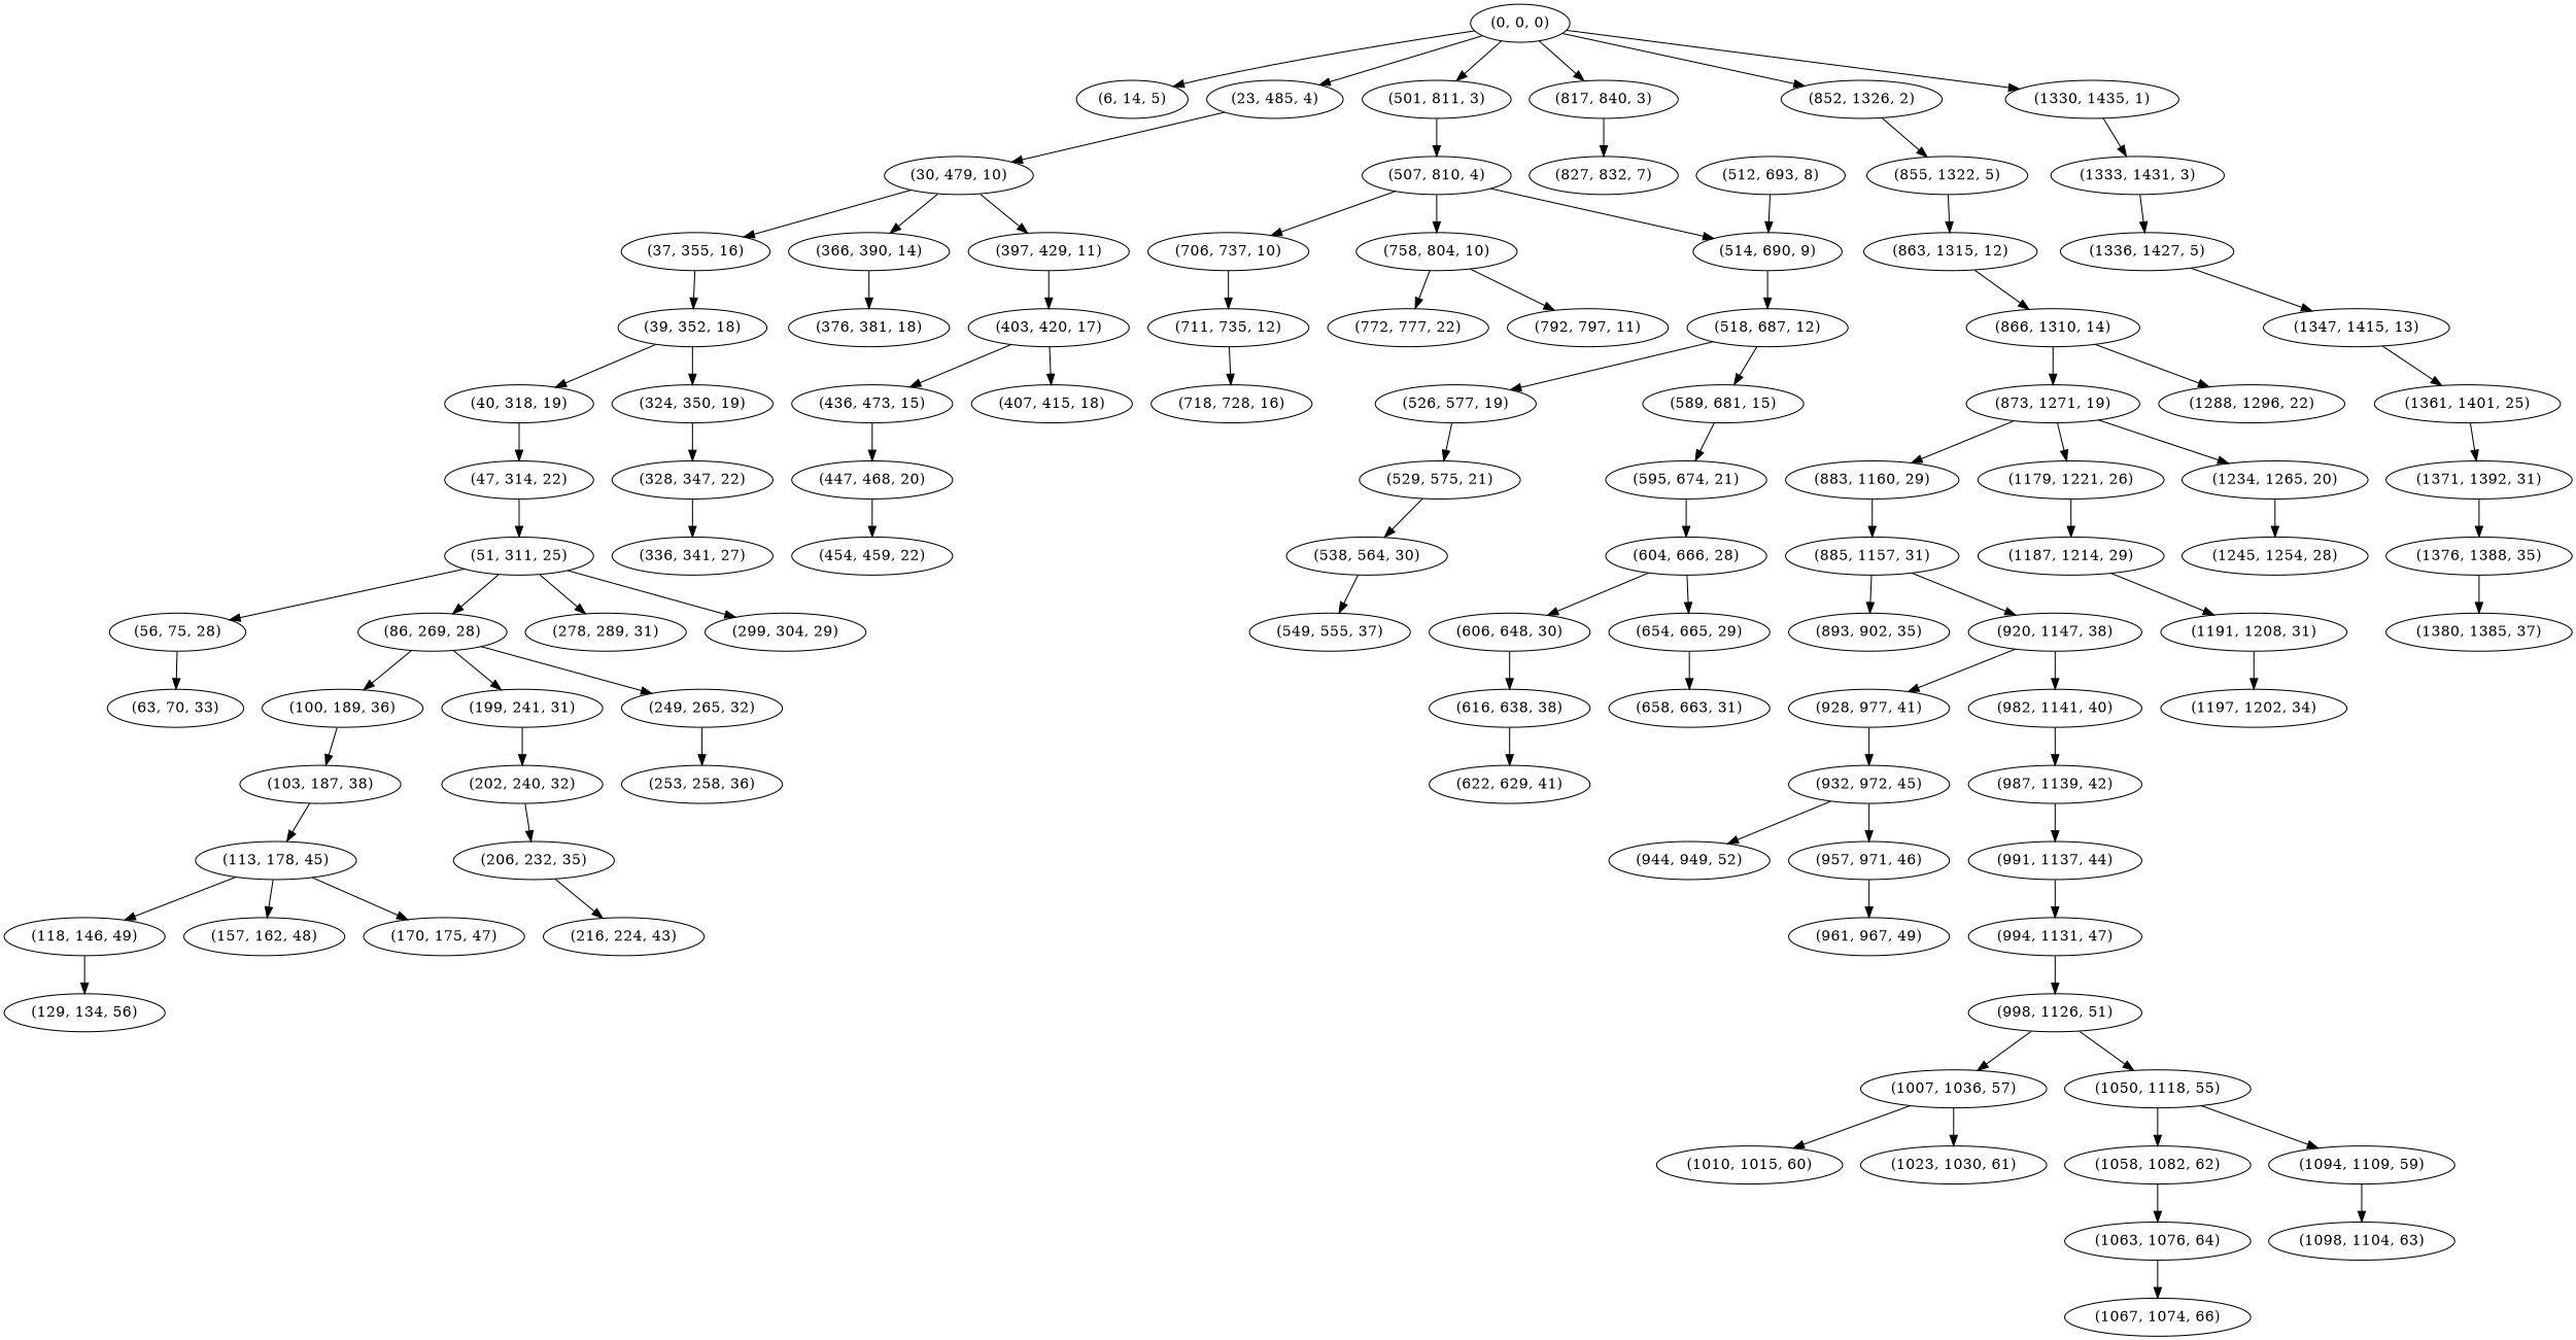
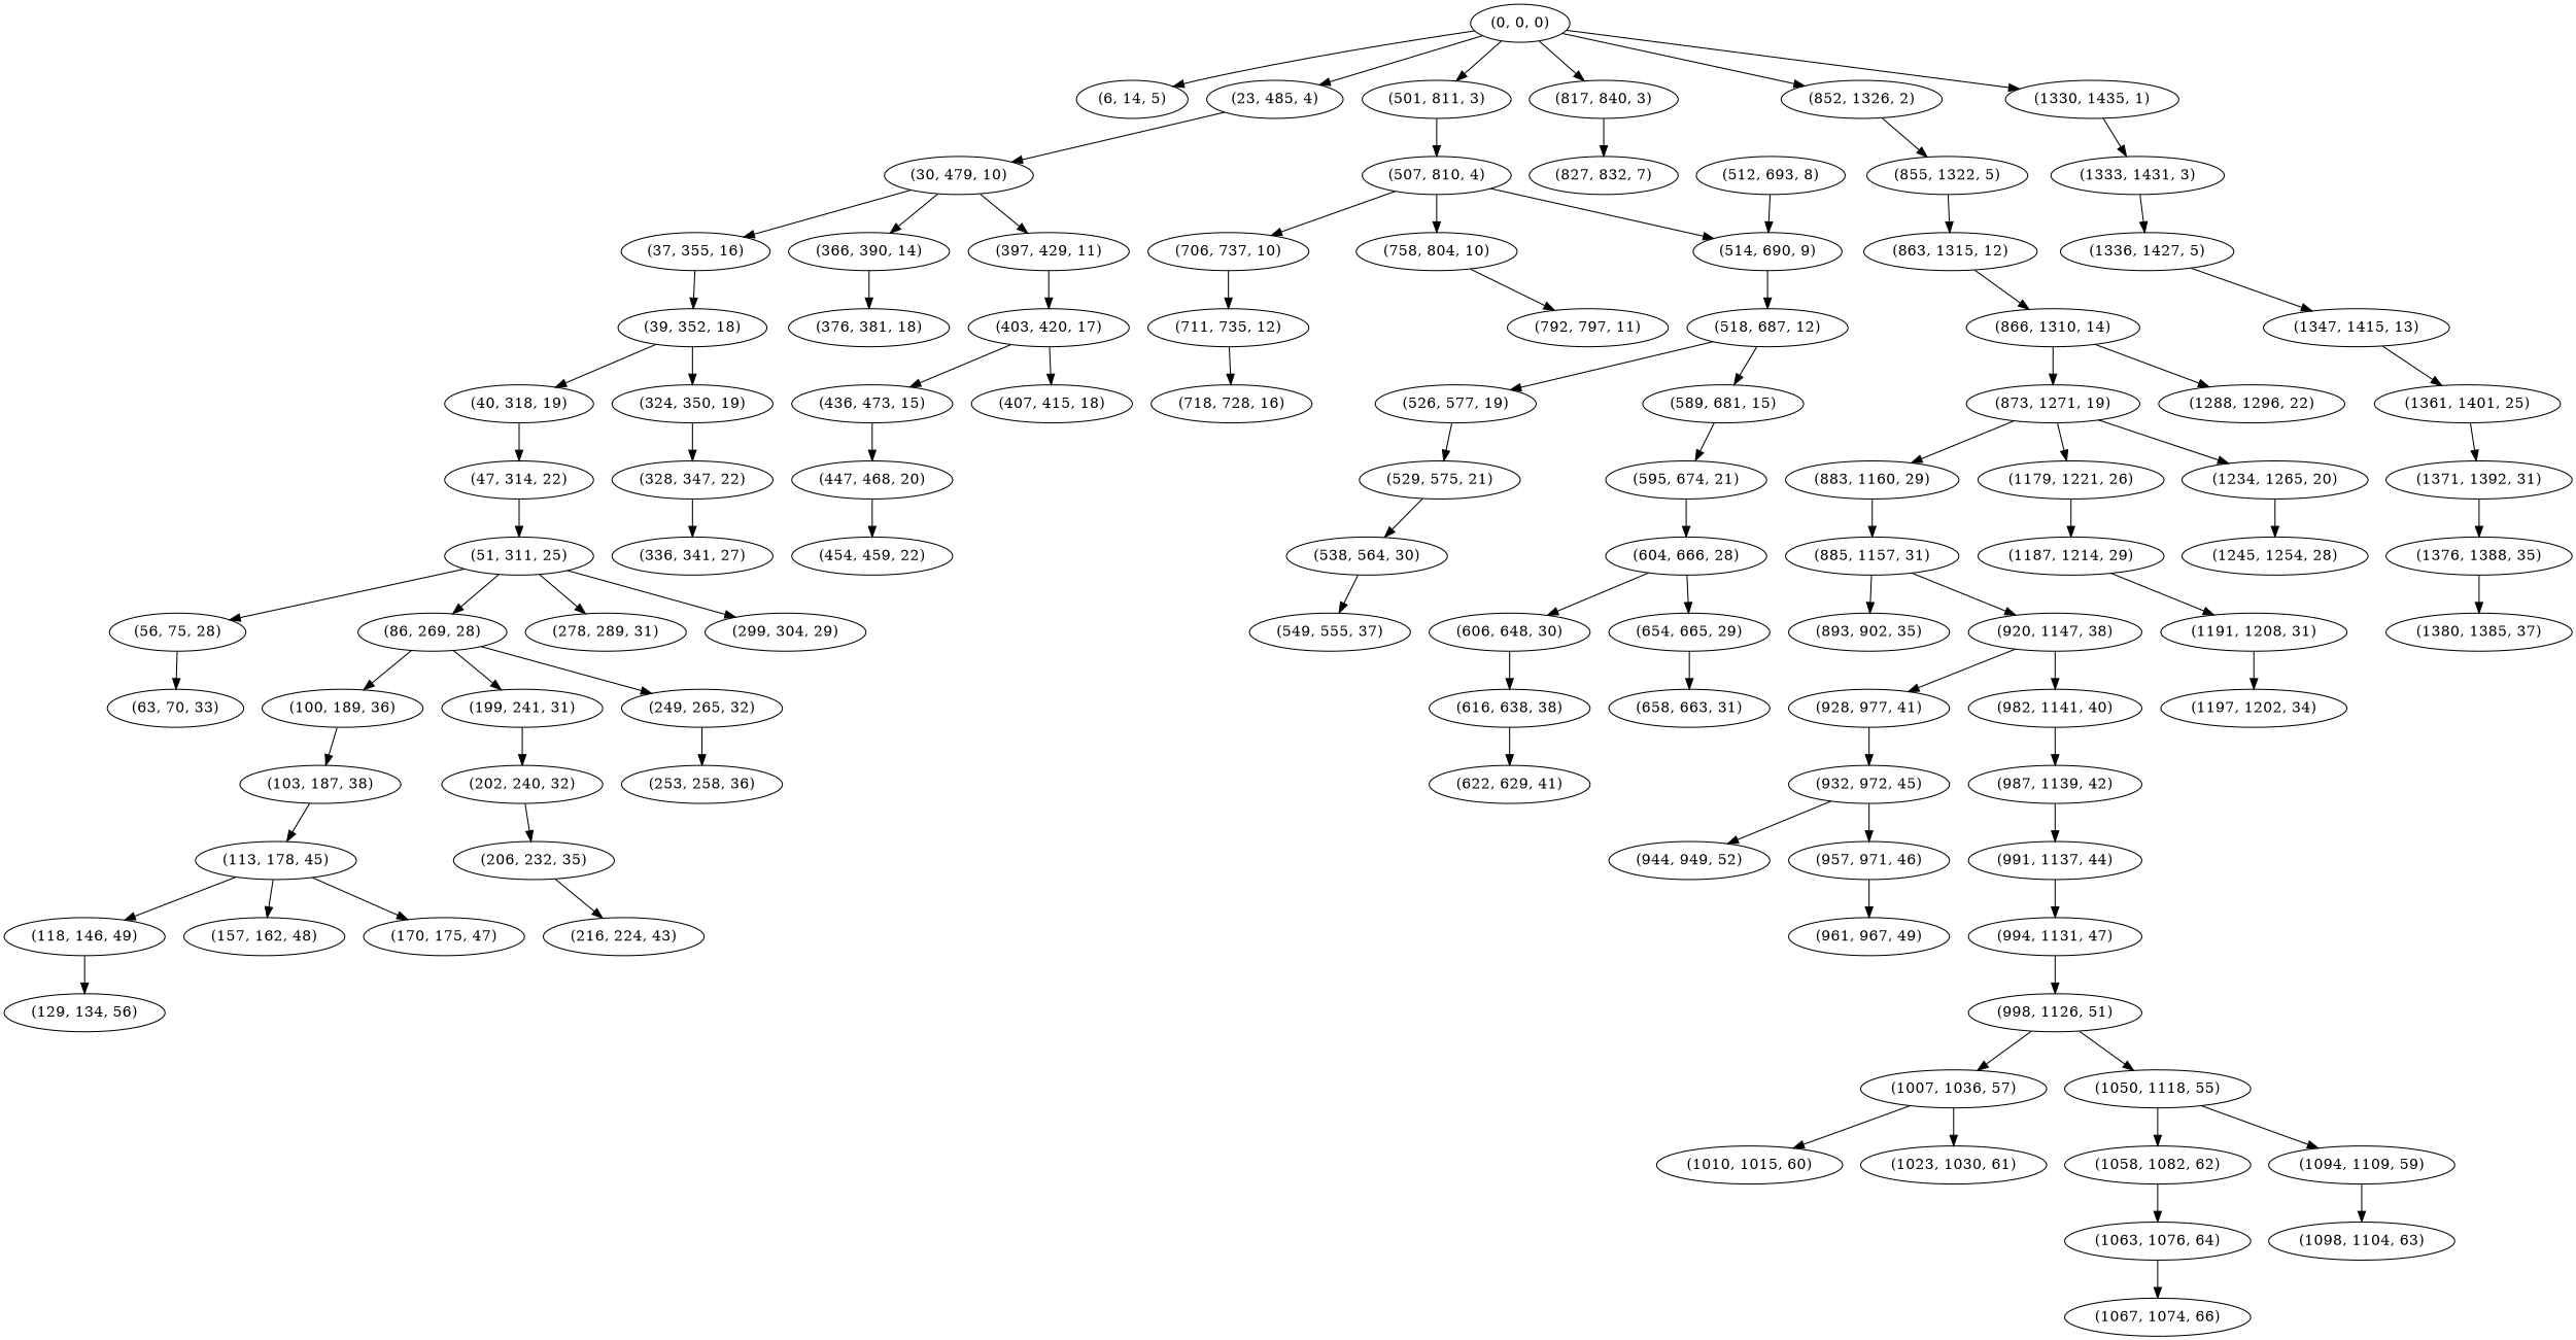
  digraph {
    "(0, 0, 0)"
    "(6, 14, 5)"
    "(23, 485, 4)"
    "(501, 811, 3)"
    "(817, 840, 3)"
    "(852, 1326, 2)"
    "(1330, 1435, 1)"
    "(30, 479, 10)"
    "(507, 810, 4)"
    "(827, 832, 7)"
    "(855, 1322, 5)"
    "(1333, 1431, 3)"
    "(37, 355, 16)"
    "(366, 390, 14)"
    "(397, 429, 11)"
    "(39, 352, 18)"
    "(376, 381, 18)"
    "(403, 420, 17)"
    "(436, 473, 15)"
    "(447, 468, 20)"
    "(40, 318, 19)"
    "(324, 350, 19)"
    "(47, 314, 22)"
    "(328, 347, 22)"
    "(51, 311, 25)"
    "(56, 75, 28)"
    "(86, 269, 28)"
    "(278, 289, 31)"
    "(299, 304, 29)"
    "(63, 70, 33)"
    "(100, 189, 36)"
    "(199, 241, 31)"
    "(249, 265, 32)"
    "(103, 187, 38)"
    "(202, 240, 32)"
    "(253, 258, 36)"
    "(113, 178, 45)"
    "(118, 146, 49)"
    "(157, 162, 48)"
    "(170, 175, 47)"
    "(129, 134, 56)"
    "(206, 232, 35)"
    "(216, 224, 43)"
    "(336, 341, 27)"
    "(407, 415, 18)"
    "(454, 459, 22)"
    "(706, 737, 10)"
    "(758, 804, 10)"
    "(514, 690, 9)"
    "(512, 693, 8)"
    "(711, 735, 12)"
-   "(772, 777, 22)"
    "(792, 797, 11)"
    "(518, 687, 12)"
    "(526, 577, 19)"
    "(589, 681, 15)"
    "(529, 575, 21)"
    "(595, 674, 21)"
    "(538, 564, 30)"
    "(549, 555, 37)"
    "(604, 666, 28)"
    "(606, 648, 30)"
    "(654, 665, 29)"
    "(616, 638, 38)"
    "(658, 663, 31)"
    "(622, 629, 41)"
    "(718, 728, 16)"
    "(863, 1315, 12)"
    "(866, 1310, 14)"
    "(873, 1271, 19)"
    "(1288, 1296, 22)"
    "(883, 1160, 29)"
    "(1179, 1221, 26)"
    "(1234, 1265, 20)"
    "(885, 1157, 31)"
    "(1187, 1214, 29)"
    "(1245, 1254, 28)"
    "(893, 902, 35)"
    "(920, 1147, 38)"
    "(928, 977, 41)"
    "(982, 1141, 40)"
    "(932, 972, 45)"
    "(987, 1139, 42)"
    "(944, 949, 52)"
    "(957, 971, 46)"
    "(961, 967, 49)"
    "(991, 1137, 44)"
    "(994, 1131, 47)"
    "(998, 1126, 51)"
    "(1007, 1036, 57)"
    "(1050, 1118, 55)"
    "(1010, 1015, 60)"
    "(1023, 1030, 61)"
    "(1058, 1082, 62)"
    "(1094, 1109, 59)"
    "(1063, 1076, 64)"
    "(1098, 1104, 63)"
    "(1067, 1074, 66)"
    "(1191, 1208, 31)"
    "(1197, 1202, 34)"
    "(1336, 1427, 5)"
    "(1347, 1415, 13)"
    "(1361, 1401, 25)"
    "(1371, 1392, 31)"
    "(1376, 1388, 35)"
    "(1380, 1385, 37)"
    "(0, 0, 0)" -> "(6, 14, 5)"
    "(0, 0, 0)" -> "(23, 485, 4)"
    "(0, 0, 0)" -> "(501, 811, 3)"
    "(0, 0, 0)" -> "(817, 840, 3)"
    "(0, 0, 0)" -> "(852, 1326, 2)"
    "(0, 0, 0)" -> "(1330, 1435, 1)"
    "(23, 485, 4)" -> "(30, 479, 10)"
    "(501, 811, 3)" -> "(507, 810, 4)"
    "(817, 840, 3)" -> "(827, 832, 7)"
    "(852, 1326, 2)" -> "(855, 1322, 5)"
    "(1330, 1435, 1)" -> "(1333, 1431, 3)"
    "(30, 479, 10)" -> "(37, 355, 16)"
    "(30, 479, 10)" -> "(366, 390, 14)"
    "(30, 479, 10)" -> "(397, 429, 11)"
    "(507, 810, 4)" -> "(706, 737, 10)"
    "(507, 810, 4)" -> "(758, 804, 10)"
    "(507, 810, 4)" -> "(514, 690, 9)"
    "(855, 1322, 5)" -> "(863, 1315, 12)"
    "(1333, 1431, 3)" -> "(1336, 1427, 5)"
    "(37, 355, 16)" -> "(39, 352, 18)"
    "(366, 390, 14)" -> "(376, 381, 18)"
    "(397, 429, 11)" -> "(403, 420, 17)"
    "(39, 352, 18)" -> "(40, 318, 19)"
    "(39, 352, 18)" -> "(324, 350, 19)"
    "(403, 420, 17)" -> "(436, 473, 15)"
    "(403, 420, 17)" -> "(407, 415, 18)"
    "(436, 473, 15)" -> "(447, 468, 20)"
    "(447, 468, 20)" -> "(454, 459, 22)"
    "(40, 318, 19)" -> "(47, 314, 22)"
    "(324, 350, 19)" -> "(328, 347, 22)"
    "(47, 314, 22)" -> "(51, 311, 25)"
    "(328, 347, 22)" -> "(336, 341, 27)"
    "(51, 311, 25)" -> "(56, 75, 28)"
    "(51, 311, 25)" -> "(86, 269, 28)"
    "(51, 311, 25)" -> "(278, 289, 31)"
    "(51, 311, 25)" -> "(299, 304, 29)"
    "(56, 75, 28)" -> "(63, 70, 33)"
    "(86, 269, 28)" -> "(100, 189, 36)"
    "(86, 269, 28)" -> "(199, 241, 31)"
    "(86, 269, 28)" -> "(249, 265, 32)"
    "(100, 189, 36)" -> "(103, 187, 38)"
    "(199, 241, 31)" -> "(202, 240, 32)"
    "(249, 265, 32)" -> "(253, 258, 36)"
    "(103, 187, 38)" -> "(113, 178, 45)"
    "(202, 240, 32)" -> "(206, 232, 35)"
    "(113, 178, 45)" -> "(118, 146, 49)"
    "(113, 178, 45)" -> "(157, 162, 48)"
    "(113, 178, 45)" -> "(170, 175, 47)"
    "(118, 146, 49)" -> "(129, 134, 56)"
    "(206, 232, 35)" -> "(216, 224, 43)"
    "(706, 737, 10)" -> "(711, 735, 12)"
-   "(758, 804, 10)" -> "(772, 777, 22)"
    "(758, 804, 10)" -> "(792, 797, 11)"
    "(514, 690, 9)" -> "(518, 687, 12)"
    "(512, 693, 8)" -> "(514, 690, 9)"
    "(711, 735, 12)" -> "(718, 728, 16)"
    "(518, 687, 12)" -> "(526, 577, 19)"
    "(518, 687, 12)" -> "(589, 681, 15)"
    "(526, 577, 19)" -> "(529, 575, 21)"
    "(589, 681, 15)" -> "(595, 674, 21)"
    "(529, 575, 21)" -> "(538, 564, 30)"
    "(595, 674, 21)" -> "(604, 666, 28)"
    "(538, 564, 30)" -> "(549, 555, 37)"
    "(604, 666, 28)" -> "(606, 648, 30)"
    "(604, 666, 28)" -> "(654, 665, 29)"
    "(606, 648, 30)" -> "(616, 638, 38)"
    "(654, 665, 29)" -> "(658, 663, 31)"
    "(616, 638, 38)" -> "(622, 629, 41)"
    "(863, 1315, 12)" -> "(866, 1310, 14)"
    "(866, 1310, 14)" -> "(873, 1271, 19)"
    "(866, 1310, 14)" -> "(1288, 1296, 22)"
    "(873, 1271, 19)" -> "(883, 1160, 29)"
    "(873, 1271, 19)" -> "(1179, 1221, 26)"
    "(873, 1271, 19)" -> "(1234, 1265, 20)"
    "(883, 1160, 29)" -> "(885, 1157, 31)"
    "(1179, 1221, 26)" -> "(1187, 1214, 29)"
    "(1234, 1265, 20)" -> "(1245, 1254, 28)"
    "(885, 1157, 31)" -> "(893, 902, 35)"
    "(885, 1157, 31)" -> "(920, 1147, 38)"
    "(1187, 1214, 29)" -> "(1191, 1208, 31)"
    "(920, 1147, 38)" -> "(928, 977, 41)"
    "(920, 1147, 38)" -> "(982, 1141, 40)"
    "(928, 977, 41)" -> "(932, 972, 45)"
    "(982, 1141, 40)" -> "(987, 1139, 42)"
    "(932, 972, 45)" -> "(944, 949, 52)"
    "(932, 972, 45)" -> "(957, 971, 46)"
    "(987, 1139, 42)" -> "(991, 1137, 44)"
    "(957, 971, 46)" -> "(961, 967, 49)"
    "(991, 1137, 44)" -> "(994, 1131, 47)"
    "(994, 1131, 47)" -> "(998, 1126, 51)"
    "(998, 1126, 51)" -> "(1007, 1036, 57)"
    "(998, 1126, 51)" -> "(1050, 1118, 55)"
    "(1007, 1036, 57)" -> "(1010, 1015, 60)"
    "(1007, 1036, 57)" -> "(1023, 1030, 61)"
    "(1050, 1118, 55)" -> "(1058, 1082, 62)"
    "(1050, 1118, 55)" -> "(1094, 1109, 59)"
    "(1058, 1082, 62)" -> "(1063, 1076, 64)"
    "(1094, 1109, 59)" -> "(1098, 1104, 63)"
    "(1063, 1076, 64)" -> "(1067, 1074, 66)"
    "(1191, 1208, 31)" -> "(1197, 1202, 34)"
    "(1336, 1427, 5)" -> "(1347, 1415, 13)"
    "(1347, 1415, 13)" -> "(1361, 1401, 25)"
    "(1361, 1401, 25)" -> "(1371, 1392, 31)"
    "(1371, 1392, 31)" -> "(1376, 1388, 35)"
    "(1376, 1388, 35)" -> "(1380, 1385, 37)"
  }
